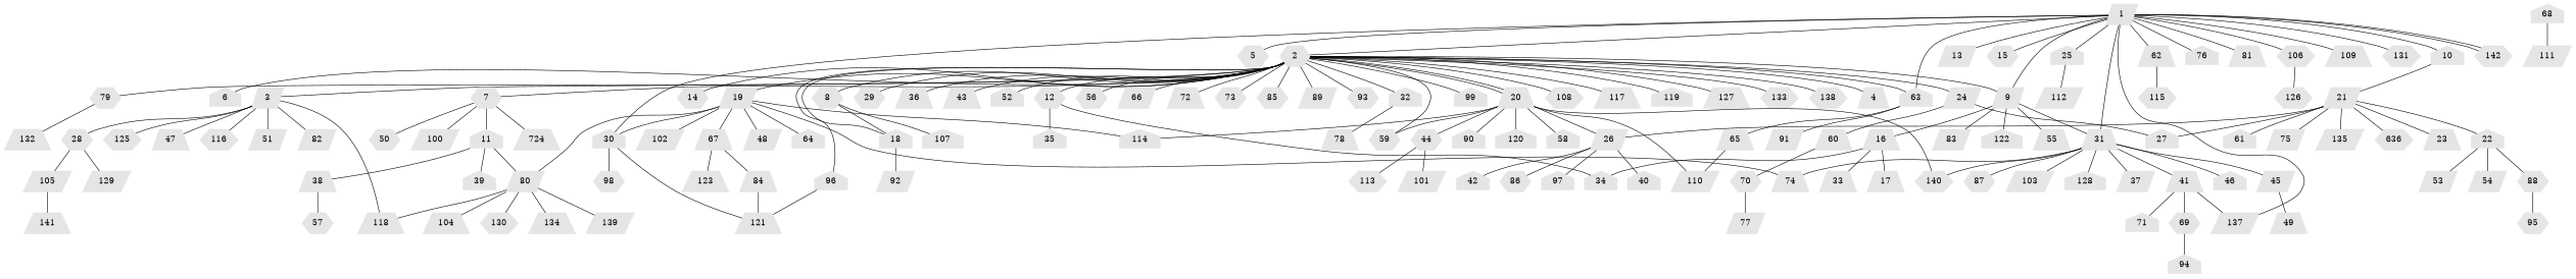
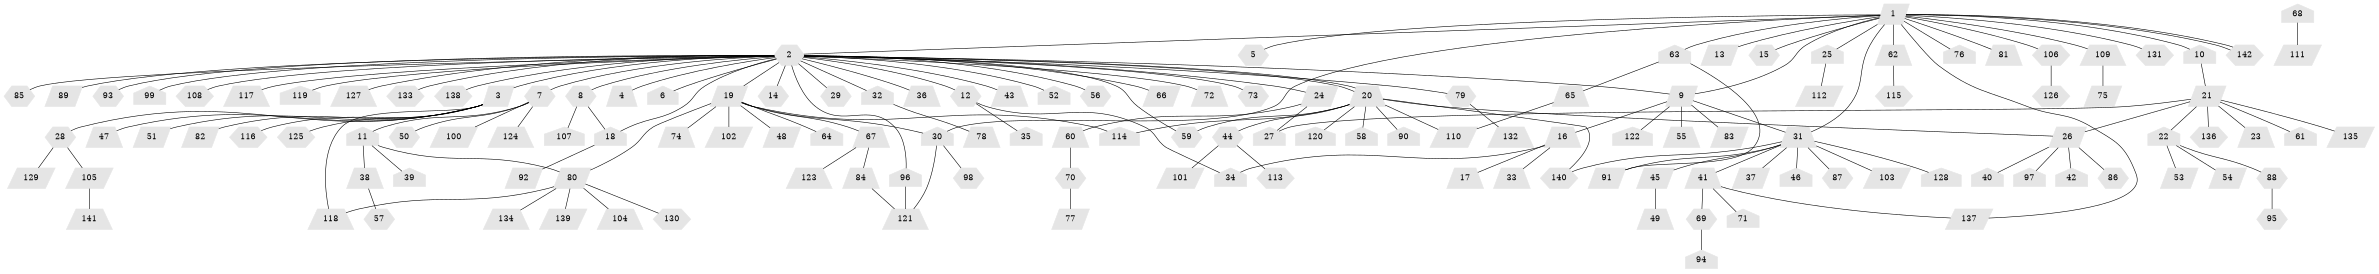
  graph {
    node [color=gray90 shape=hexagon style=filled]
    1 [shape=parallelogram]
    2
    5
    9 [shape=parallelogram]
    10 [shape=house]
    13 [shape=parallelogram]
    15
    25 [shape=house]
    30 [shape=house]
    31 [shape=trapezium]
    62 [shape=trapezium]
    63 [shape=house]
    76 [shape=house]
    81 [shape=trapezium]
    106
    109 [shape=trapezium]
    131
    137 [shape=parallelogram]
    142
    3 [shape=parallelogram]
    4 [shape=trapezium]
    6 [shape=house]
    7
    8
    12
    14
    18 [shape=house]
    19 [shape=parallelogram]
    20 [shape=trapezium]
    24 [shape=parallelogram]
    29
    32 [shape=house]
    36 [shape=trapezium]
    43 [shape=trapezium]
    52 [shape=house]
    56
    59
    66 [shape=parallelogram]
    72 [shape=trapezium]
    73
    79
    85
    89 [shape=parallelogram]
    93
    96 [shape=house]
    99 [shape=house]
    108
    117 [shape=trapezium]
    119 [shape=house]
    127 [shape=trapezium]
    133
    138
    16 [shape=trapezium]
    55 [shape=trapezium]
    83 [shape=parallelogram]
    122 [shape=house]
    21 [shape=parallelogram]
    112 [shape=parallelogram]
    98
    121 [shape=trapezium]
    74 [shape=trapezium]
    140
    37 [shape=parallelogram]
    41 [shape=trapezium]
    45 [shape=parallelogram]
    46 [shape=house]
    87
    103 [shape=parallelogram]
    128 [shape=house]
    115
    65 [shape=trapezium]
    91 [shape=parallelogram]
    126
    28
    47 [shape=trapezium]
    51 [shape=parallelogram]
    82 [shape=parallelogram]
    116
    118 [shape=trapezium]
    125
    11 [shape=house]
    50
    100 [shape=parallelogram]
-   124 [shape=trapezium label=724]
+   124 [shape=trapezium]
    107 [shape=house]
    34 [shape=house]
    35 [shape=house]
    92 [shape=parallelogram]
    80 [shape=parallelogram]
    48 [shape=parallelogram]
    64 [shape=house]
    67 [shape=trapezium]
    102 [shape=parallelogram]
    114 [shape=house]
    26 [shape=parallelogram]
    44
    58 [shape=house]
    90 [shape=house]
    110 [shape=parallelogram]
    120 [shape=house]
    27 [shape=house]
    60 [shape=trapezium]
    78 [shape=trapezium]
    132 [shape=trapezium]
    105 [shape=parallelogram]
    129 [shape=parallelogram]
    38 [shape=trapezium]
    39 [shape=house]
    17 [shape=trapezium]
    33 [shape=trapezium]
    68 [shape=house]
    111 [shape=parallelogram]
    22 [shape=house]
    23 [shape=trapezium]
    61 [shape=house]
    75 [shape=parallelogram]
    135 [shape=parallelogram]
-   136 [label=636]
+   136
    57
    104 [shape=trapezium]
    130
    134 [shape=trapezium]
    139 [shape=parallelogram]
    84 [shape=trapezium]
    123 [shape=trapezium]
    40 [shape=house]
    42 [shape=house]
    86
    97 [shape=house]
    101 [shape=parallelogram]
    113
    53 [shape=parallelogram]
    54 [shape=parallelogram]
    88
    95
    70
    141 [shape=trapezium]
    69
    71 [shape=house]
    49 [shape=trapezium]
    94 [shape=house]
    77 [shape=parallelogram]
    1 -- 2
    1 -- 5
    1 -- 9
    1 -- 10
    1 -- 13
    1 -- 15
    1 -- 25
    1 -- 30
    1 -- 31
    1 -- 62
    1 -- 63
    1 -- 76
    1 -- 81
    1 -- 106
    1 -- 109
    1 -- 131
    1 -- 137
    1 -- 142
    1 -- 142
    2 -- 9
-   2 -- 63
    2 -- 3
    2 -- 4
    2 -- 6
    2 -- 7
    2 -- 8
    2 -- 12
    2 -- 14
    2 -- 18
    2 -- 19
    2 -- 20
    2 -- 20
    2 -- 24
    2 -- 29
    2 -- 32
    2 -- 36
    2 -- 43
    2 -- 52
    2 -- 56
    2 -- 59
    2 -- 66
    2 -- 72
    2 -- 73
    2 -- 79
    2 -- 85
    2 -- 89
    2 -- 93
    2 -- 96
    2 -- 99
    2 -- 108
    2 -- 117
    2 -- 119
    2 -- 127
    2 -- 133
    2 -- 138
    9 -- 31
    9 -- 16
    9 -- 55
    9 -- 83
    9 -- 122
    10 -- 21
    25 -- 112
    30 -- 98
    30 -- 121
-   31 -- 74
+   31 -- 91
    31 -- 140
    31 -- 37
    31 -- 41
    31 -- 45
    31 -- 46
    31 -- 87
    31 -- 103
    31 -- 128
    62 -- 115
    63 -- 65
    63 -- 91
    106 -- 126
    3 -- 28
    3 -- 47
    3 -- 51
    3 -- 82
    3 -- 116
    3 -- 118
    3 -- 125
    7 -- 11
    7 -- 50
    7 -- 100
    7 -- 124
    8 -- 18
    8 -- 107
    12 -- 34
    12 -- 35
    18 -- 92
    19 -- 30
    19 -- 74
    19 -- 80
    19 -- 48
    19 -- 64
    19 -- 67
    19 -- 102
    19 -- 114
    20 -- 59
    20 -- 140
    20 -- 114
    20 -- 26
    20 -- 44
    20 -- 58
    20 -- 90
    20 -- 110
    20 -- 120
    24 -- 27
    24 -- 60
    32 -- 78
    79 -- 132
    96 -- 121
    16 -- 34
    16 -- 17
    16 -- 33
    21 -- 26
    21 -- 27
    21 -- 22
    21 -- 23
    21 -- 61
-   21 -- 75
+   109 -- 75
    21 -- 135
    21 -- 136
    41 -- 137
    41 -- 69
    41 -- 71
    45 -- 49
    65 -- 110
    28 -- 105
    28 -- 129
    11 -- 80
    11 -- 38
    11 -- 39
    80 -- 118
    80 -- 104
    80 -- 130
    80 -- 134
    80 -- 139
    67 -- 84
    67 -- 123
    26 -- 40
    26 -- 42
    26 -- 86
    26 -- 97
    44 -- 101
    44 -- 113
    60 -- 70
    105 -- 141
    38 -- 57
    68 -- 111
    22 -- 53
    22 -- 54
    22 -- 88
    84 -- 121
    88 -- 95
    70 -- 77
    69 -- 94
  }
